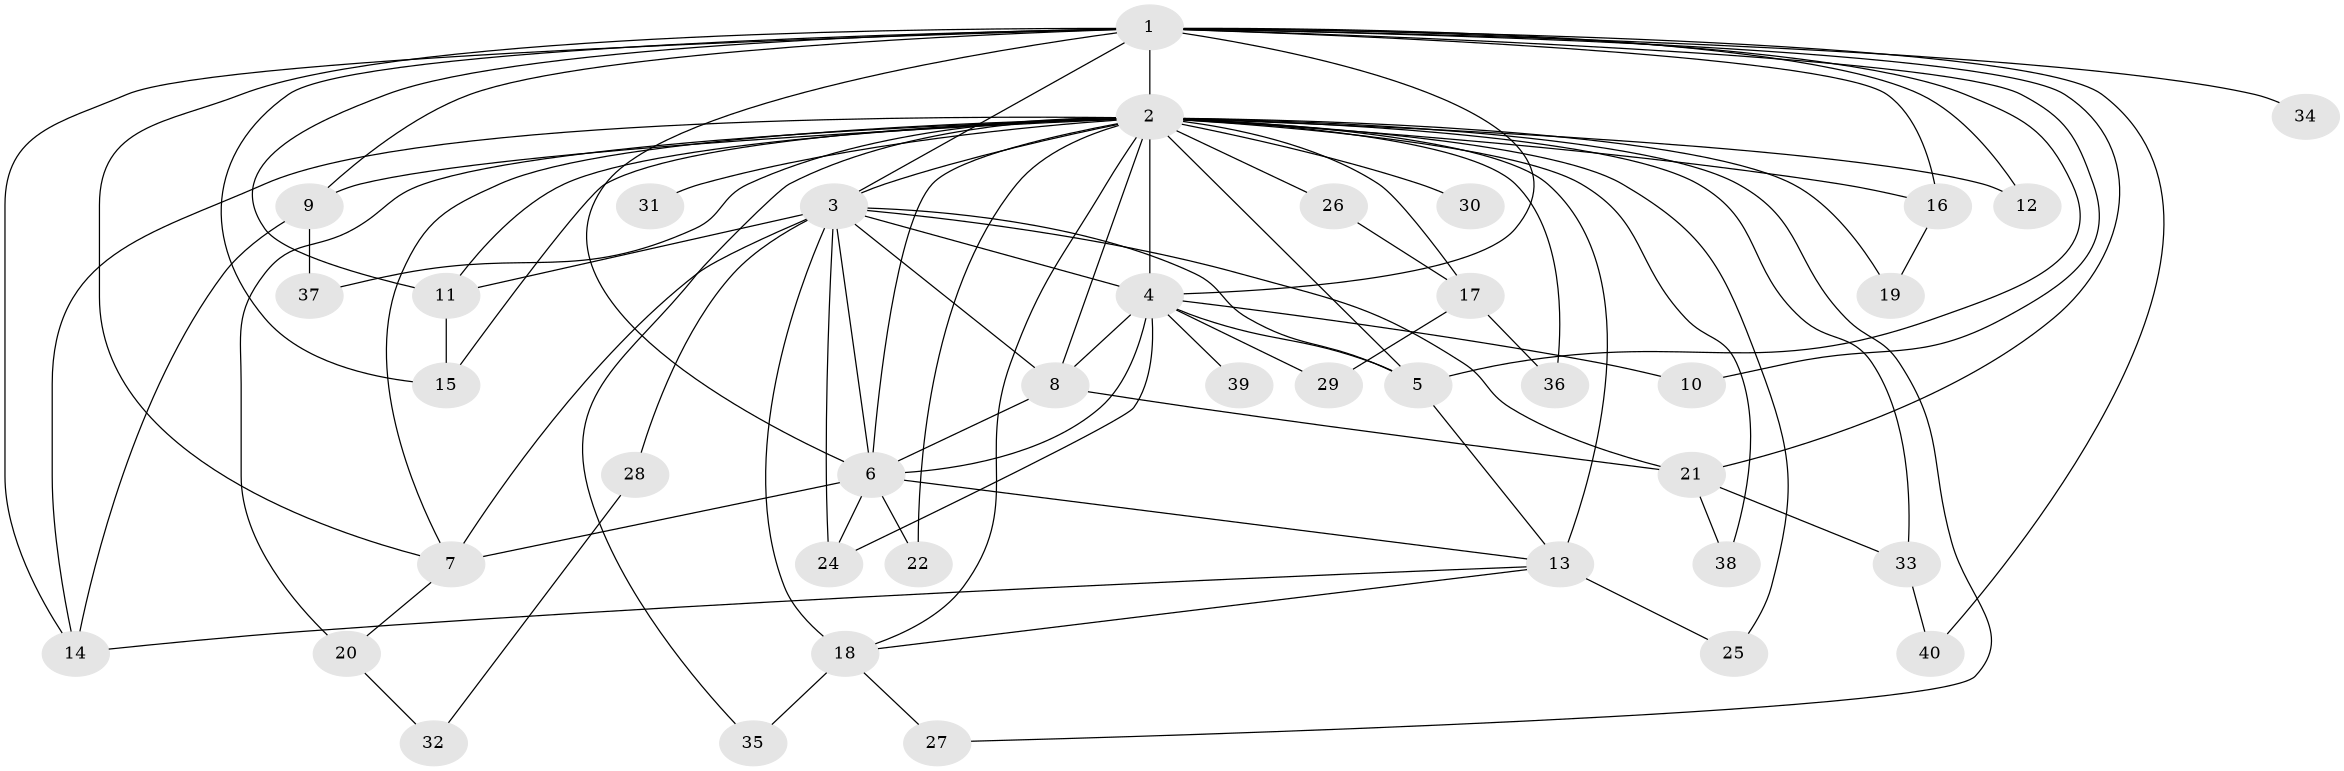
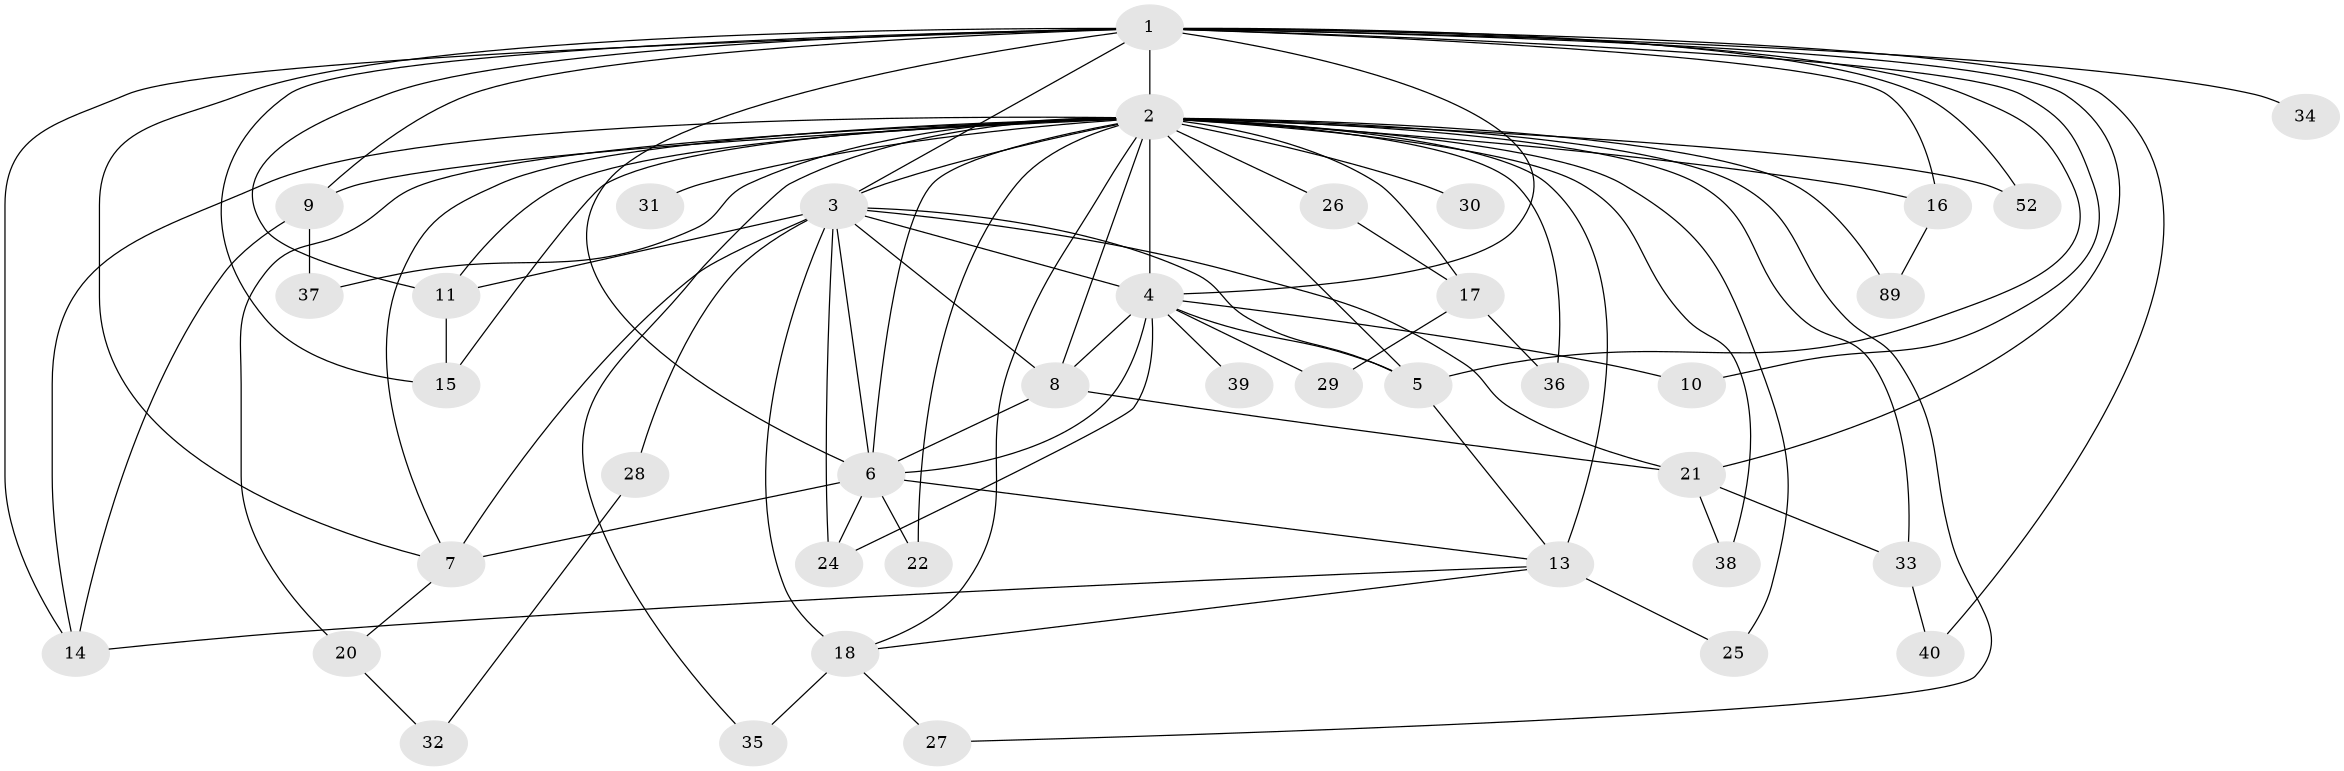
  graph {
    node [color=gray90 style=filled]
    edge [weight=1.0]
    1
    2
    3
    4
    5
    6
    7
    9
    10
    11
-   12
+   12 [label=52]
    14
    15
    16
    21
    34
    40
    17
    8
    13
    18
-   19
+   19 [label=89]
    20
    22
    25
    26
    27
    30
    31
    33
    35
    36
    37
    38
    24
    28
    29
    39
    32
    1 -- 2 [weight=8.0]
    1 -- 3 [weight=4.0]
    1 -- 4 [weight=2.0]
    1 -- 5 [weight=3.0]
    1 -- 6 [weight=2.0]
    1 -- 7
    1 -- 9
    1 -- 10
    1 -- 11
    1 -- 12
    1 -- 14
    1 -- 15
    1 -- 16
    1 -- 21 [weight=2.0]
    1 -- 34 [weight=2.0]
    1 -- 40
    2 -- 3 [weight=7.0]
    2 -- 4 [weight=4.0]
    2 -- 5 [weight=14.0]
    2 -- 6 [weight=4.0]
    2 -- 7
    2 -- 9 [weight=3.0]
    2 -- 11
    2 -- 12
    2 -- 14
    2 -- 15
    2 -- 16
    2 -- 17
    2 -- 8
    2 -- 13 [weight=3.0]
    2 -- 18 [weight=2.0]
    2 -- 19
    2 -- 20 [weight=2.0]
    2 -- 22 [weight=2.0]
    2 -- 25
    2 -- 26
    2 -- 27
    2 -- 30
    2 -- 31
    2 -- 33
    2 -- 35
    2 -- 36
    2 -- 37
    2 -- 38
    3 -- 4 [weight=3.0]
    3 -- 5 [weight=2.0]
    3 -- 6 [weight=2.0]
    3 -- 7
    3 -- 11
    3 -- 21
    3 -- 8
    3 -- 18 [weight=3.0]
    3 -- 24
    3 -- 28
    4 -- 5
    4 -- 6
    4 -- 10
    4 -- 8
    4 -- 24
    4 -- 29
    4 -- 39
    5 -- 13
    6 -- 7 [weight=3.0]
    6 -- 13
    6 -- 22 [weight=2.0]
    6 -- 24
    7 -- 20
    9 -- 14
    9 -- 37
    11 -- 15
    16 -- 19
    21 -- 33
    21 -- 38
    17 -- 36
    17 -- 29
    8 -- 6 [weight=2.0]
    8 -- 21
    13 -- 14
    13 -- 18
    13 -- 25
    18 -- 27
    18 -- 35
    20 -- 32
    26 -- 17
    33 -- 40
    28 -- 32
  }
